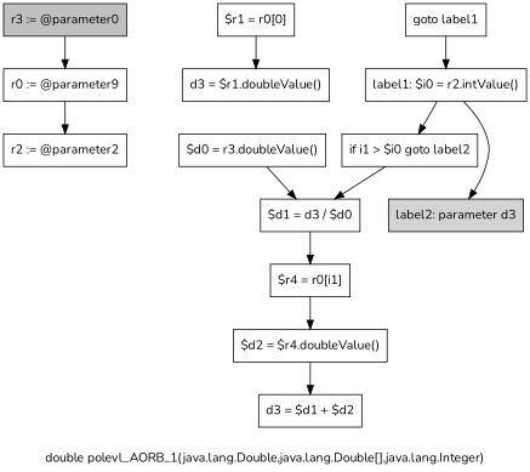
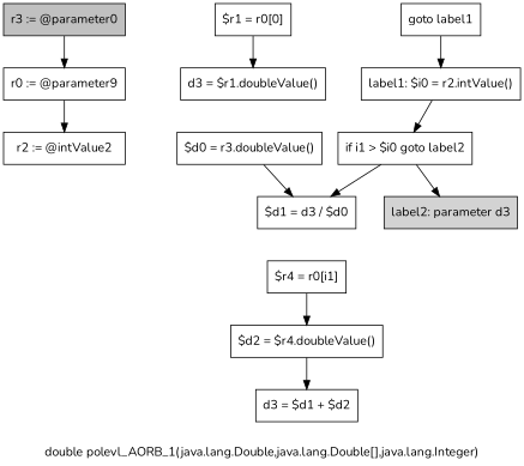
  digraph {
    fontname=Nunito
    label="double polevl_AORB_1(java.lang.Double,java.lang.Double[],java.lang.Integer)"
    node [fontname=Nunito shape=box]
    edge [fontname=Nunito]
    n1 [fillcolor=gray label="r3 := @parameter0" style=filled]
    n2 [label="r0 := @parameter9"]
-   n3 [label="r2 := @parameter2"]
+   n3 [label="r2 := @intValue2"]
    n4 [label="$r1 = r0[0]"]
    n5 [label="d3 = $r1.doubleValue()"]
    n6 [label="label1: $i0 = r2.intValue()"]
    n7 [label="if i1 > $i0 goto label2"]
    n8 [fillcolor=lightgray label="label2: parameter d3" style=filled]
    n9 [label="$d1 = d3 / $d0"]
    n10 [label="$d0 = r3.doubleValue()"]
    n11 [label="$r4 = r0[i1]"]
    n12 [label="$d2 = $r4.doubleValue()"]
    n13 [label="d3 = $d1 + $d2"]
    n14 [label="goto label1"]
    n1 -> n2
    n2 -> n3
    n4 -> n5
    n6 -> n7
-   n6 -> n8
+   n7 -> n8
    n7 -> n9
-   n9 -> n11
    n10 -> n9
    n11 -> n12
    n12 -> n13
    n14 -> n6
  }
